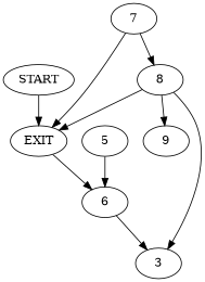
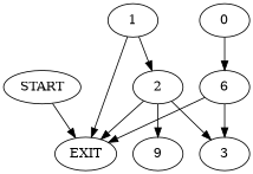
  digraph {
    n1 [label=START]
    n2 [label=EXIT]
-   1 [label=7]
-   2 [label=8]
+   1
+   2
    3
    n6 [label=9]
-   5
+   5 [label=0]
    6
    n1 -> n2
    1 -> n2
    1 -> 2
    2 -> n2
    2 -> 3
    2 -> n6 [tailport=s2]
    5 -> 6
-   n2 -> 6
+   6 -> n2
    6 -> 3
  }
